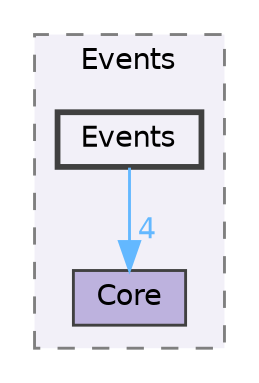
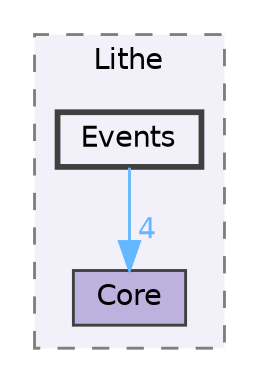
  digraph {
    compound=true
    node [color=grey25 fontname=Helvetica fontsize=10 shape=box]
    n1 [fillcolor="#bdb2de" height=0.2 label=Core style=filled width=0.4]
    n2 [fillcolor="#f2f0f8" height=0.2 label=Events style="filled,bold" width=0.4]
    subgraph cluster_1 {
      bgcolor="#f2f0f8"
      fontname=Helvetica
      fontsize=10
-     label=Events
+     label=Lithe
      pencolor=grey50
      style="filled,dashed"
      n1
      n2
    }
    n2 -> n1 [color=steelblue1 fontcolor=steelblue1 fontname=Helvetica fontsize=10 headlabel=4 labeldistance=1.5 labelfontname=Helvetica labelfontsize=10]
  }
